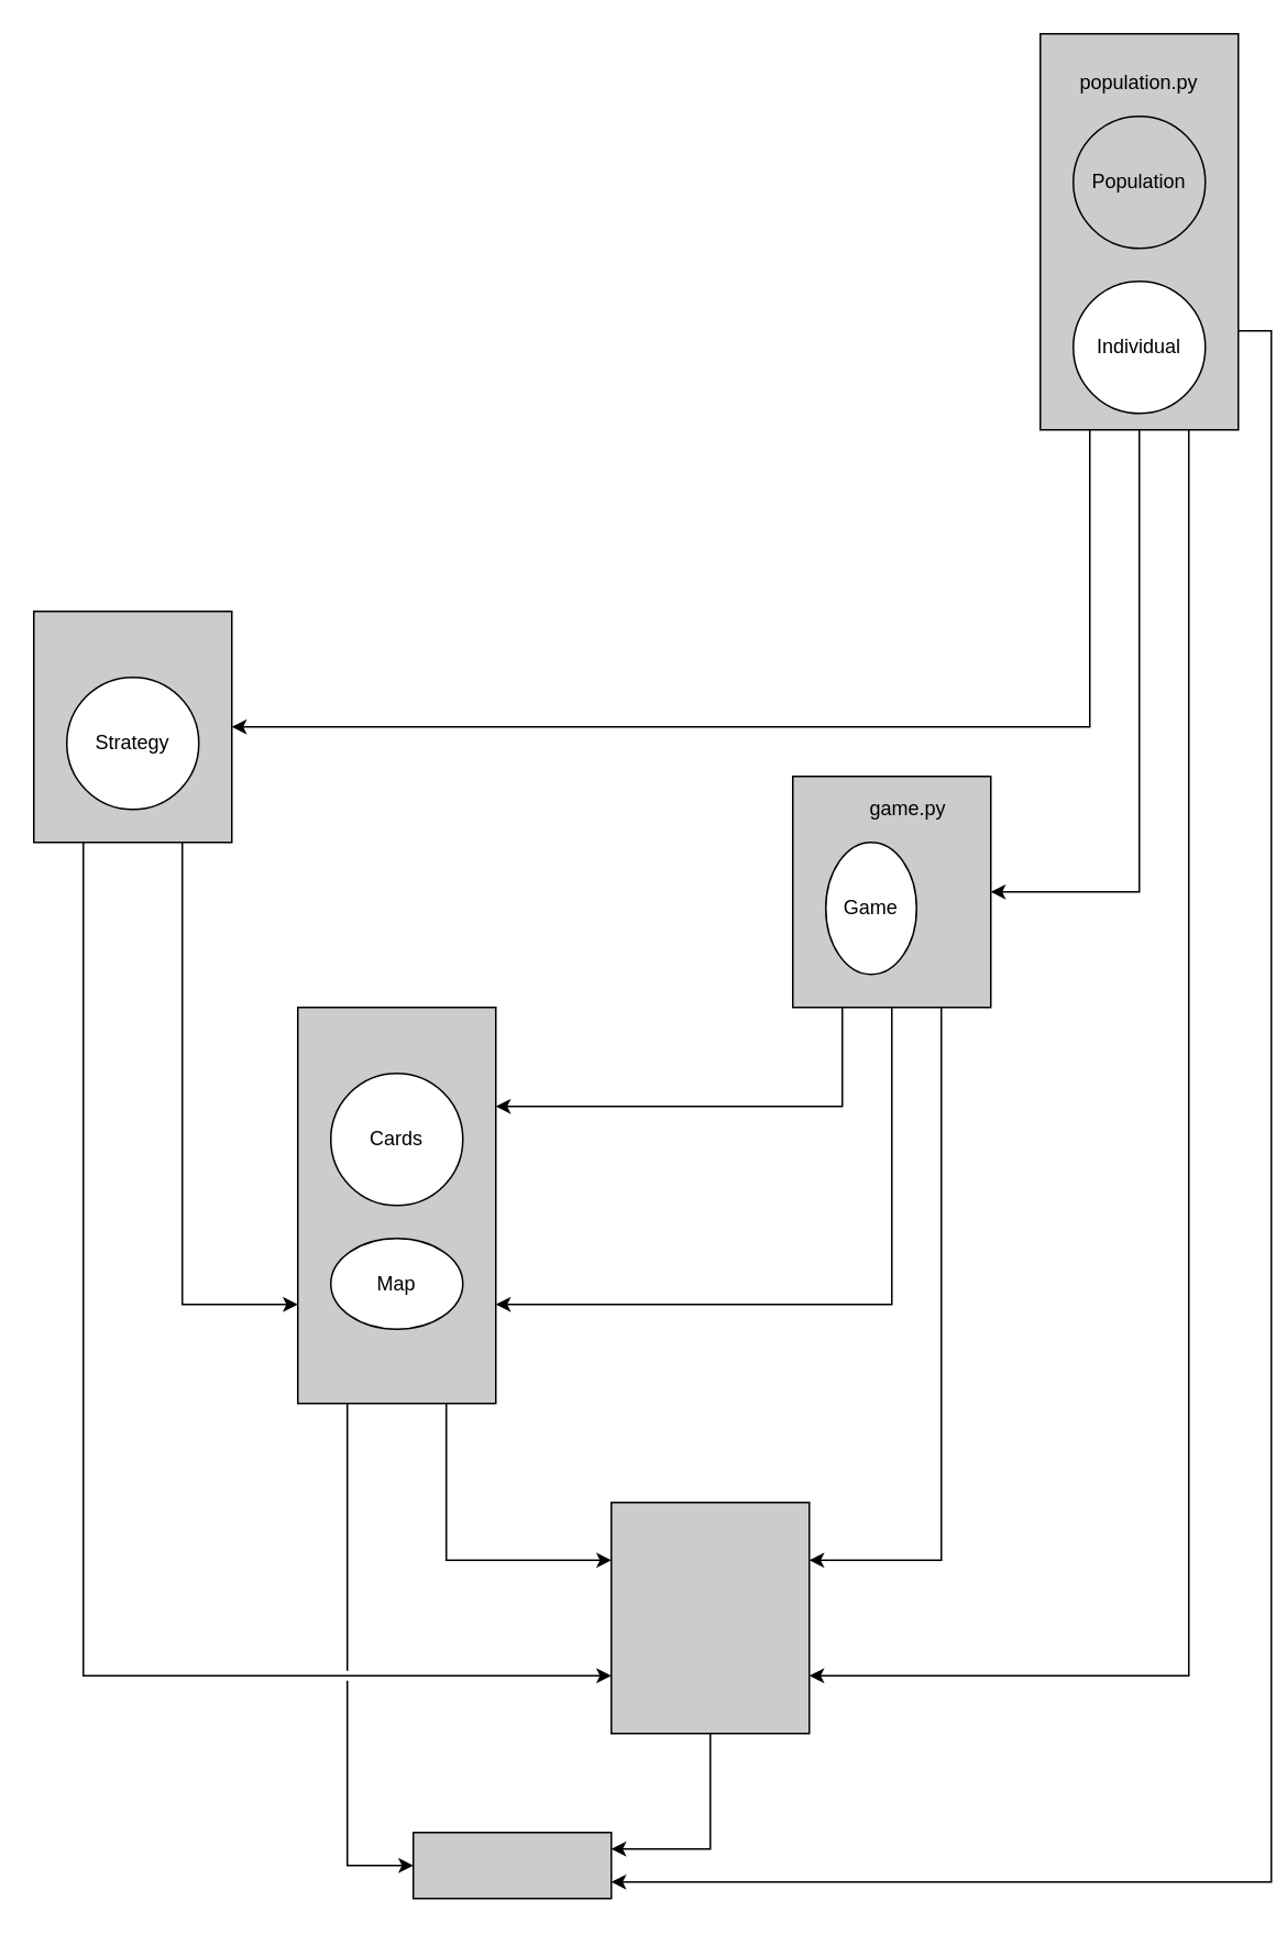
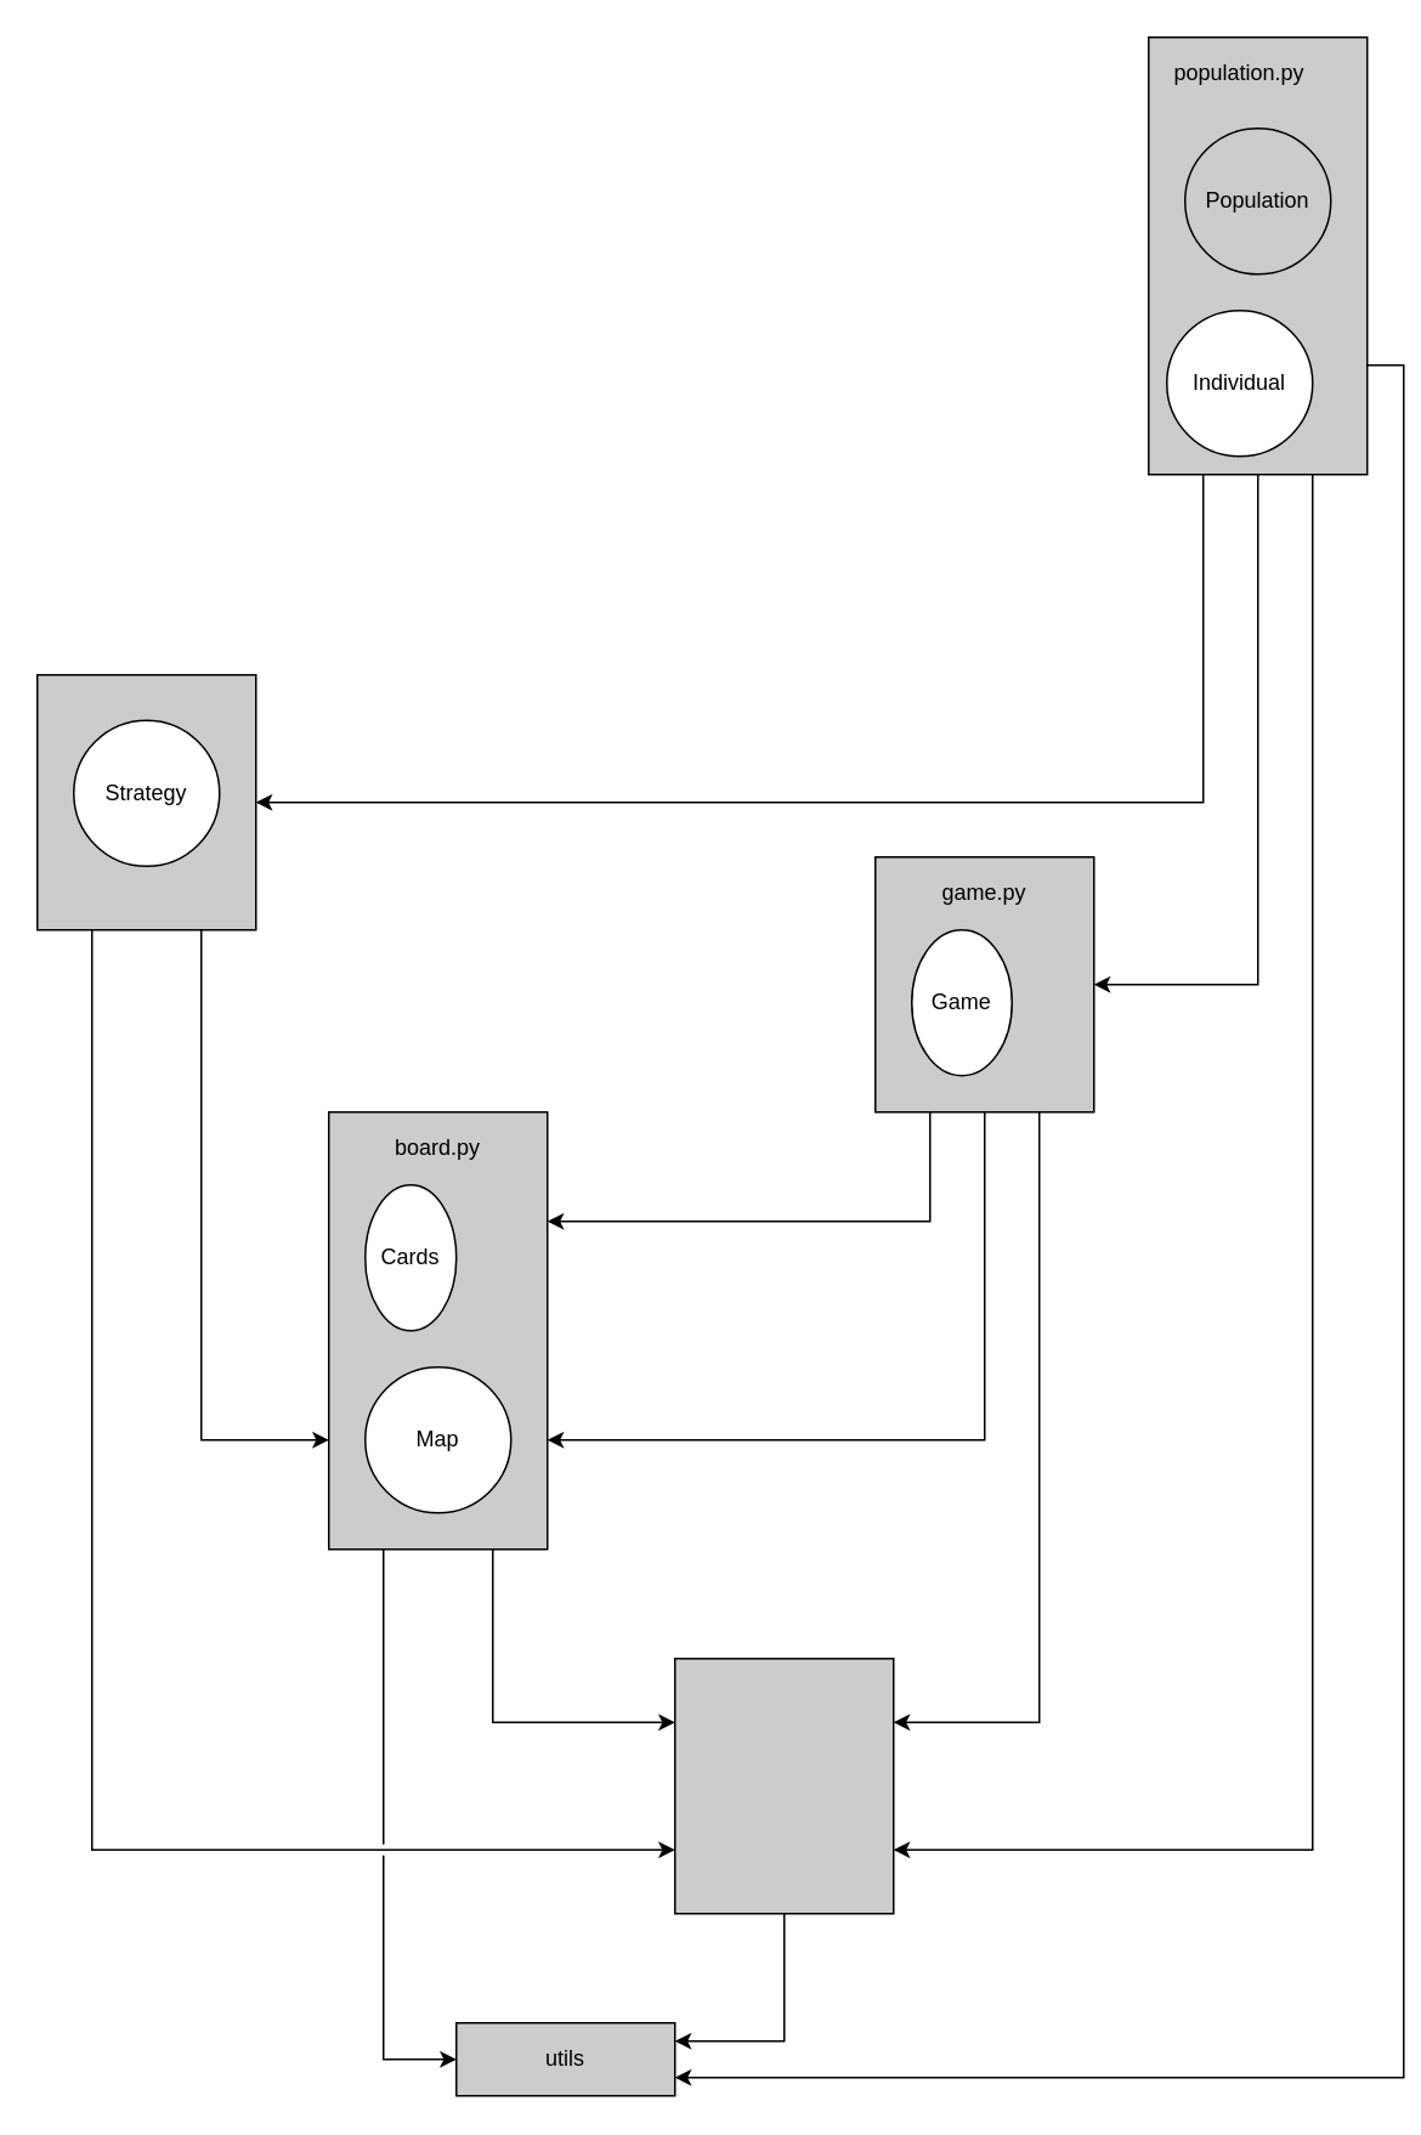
  <mxCell id="0" />
  <mxCell id="1" parent="0" />
  <mxCell id="2" style="edgeStyle=orthogonalEdgeStyle;rounded=0;orthogonalLoop=1;jettySize=auto;html=1;exitX=0.75;exitY=1;exitDx=0;exitDy=0;entryX=1;entryY=0.75;entryDx=0;entryDy=0;jumpStyle=gap;" parent="1" source="6" target="11" edge="1"><mxGeometry relative="1" as="geometry" /></mxCell>
  <mxCell id="3" style="edgeStyle=orthogonalEdgeStyle;rounded=0;jumpStyle=arc;orthogonalLoop=1;jettySize=auto;html=1;exitX=0.5;exitY=1;exitDx=0;exitDy=0;entryX=1;entryY=0.5;entryDx=0;entryDy=0;" parent="1" source="6" target="27" edge="1"><mxGeometry relative="1" as="geometry" /></mxCell>
  <mxCell id="4" style="edgeStyle=orthogonalEdgeStyle;rounded=0;jumpStyle=gap;jumpSize=10;orthogonalLoop=1;jettySize=auto;html=1;exitX=1;exitY=0.75;exitDx=0;exitDy=0;entryX=1;entryY=0.75;entryDx=0;entryDy=0;" parent="1" source="6" target="12" edge="1"><mxGeometry relative="1" as="geometry" /></mxCell>
  <mxCell id="5" style="edgeStyle=orthogonalEdgeStyle;rounded=0;jumpStyle=gap;jumpSize=10;orthogonalLoop=1;jettySize=auto;html=1;entryX=1;entryY=0.5;entryDx=0;entryDy=0;exitX=0.25;exitY=1;exitDx=0;exitDy=0;" parent="1" source="6" target="16" edge="1"><mxGeometry relative="1" as="geometry"><mxPoint x="710" y="290" as="sourcePoint" /><Array as="points"><mxPoint x="660" y="440" /></Array></mxGeometry></mxCell>
  <mxCell id="6" value="" style="rounded=0;whiteSpace=wrap;html=1;fillColor=#CCCCCC;gradientColor=none;" parent="1" vertex="1"><mxGeometry x="630" y="20" width="120" height="240" as="geometry" /></mxCell>
  <mxCell id="7" value="Population" style="ellipse;whiteSpace=wrap;html=1;aspect=fixed;fillColor=#cccccc;" parent="1" vertex="1"><mxGeometry x="650" y="70" width="80" height="80" as="geometry" /></mxCell>
- <mxCell id="8" value="Individual" style="ellipse;whiteSpace=wrap;html=1;aspect=fixed;" parent="1" vertex="1"><mxGeometry x="650" y="170" width="80" height="80" as="geometry" /></mxCell>
- <mxCell id="9" value="population.py" style="text;html=1;strokeColor=none;fillColor=none;align=center;verticalAlign=middle;whiteSpace=wrap;rounded=0;" parent="1" vertex="1"><mxGeometry x="670" y="40" width="40" height="20" as="geometry" /></mxCell>
+ <mxCell id="8" value="Individual" style="ellipse;whiteSpace=wrap;html=1;aspect=fixed;" parent="1" vertex="1"><mxGeometry x="640" y="170" width="80" height="80" as="geometry" /></mxCell>
+ <mxCell id="9" value="population.py" style="text;html=1;strokeColor=none;fillColor=none;align=center;verticalAlign=middle;whiteSpace=wrap;rounded=0;" parent="1" vertex="1"><mxGeometry x="660" y="30" width="40" height="20" as="geometry" /></mxCell>
  <mxCell id="10" style="edgeStyle=orthogonalEdgeStyle;rounded=0;orthogonalLoop=1;jettySize=auto;html=1;exitX=0.5;exitY=1;exitDx=0;exitDy=0;entryX=1;entryY=0.25;entryDx=0;entryDy=0;" parent="1" source="11" target="12" edge="1"><mxGeometry relative="1" as="geometry" /></mxCell>
  <mxCell id="11" value="" style="rounded=0;whiteSpace=wrap;html=1;fillColor=#CCCCCC;gradientColor=none;" parent="1" vertex="1"><mxGeometry x="370" y="910" width="120" height="140" as="geometry" /></mxCell>
  <mxCell id="12" value="" style="rounded=0;whiteSpace=wrap;html=1;fillColor=#CCCCCC;gradientColor=none;" parent="1" vertex="1"><mxGeometry x="250" y="1110" width="120" height="40" as="geometry" /></mxCell>
+ <mxCell id="13" value="utils" style="text;html=1;strokeColor=none;fillColor=none;align=center;verticalAlign=middle;whiteSpace=wrap;rounded=0;" parent="1" vertex="1"><mxGeometry x="290" y="1120" width="40" height="20" as="geometry" /></mxCell>
  <mxCell id="14" style="edgeStyle=orthogonalEdgeStyle;rounded=0;orthogonalLoop=1;jettySize=auto;html=1;exitX=0.25;exitY=1;exitDx=0;exitDy=0;entryX=0;entryY=0.75;entryDx=0;entryDy=0;jumpStyle=gap;jumpSize=10;" parent="1" source="16" target="11" edge="1"><mxGeometry relative="1" as="geometry" /></mxCell>
  <mxCell id="15" style="edgeStyle=orthogonalEdgeStyle;rounded=0;orthogonalLoop=1;jettySize=auto;html=1;exitX=0.75;exitY=1;exitDx=0;exitDy=0;entryX=0;entryY=0.75;entryDx=0;entryDy=0;jumpStyle=gap;jumpSize=10;" parent="1" source="16" target="20" edge="1"><mxGeometry relative="1" as="geometry" /></mxCell>
  <mxCell id="16" value="" style="rounded=0;whiteSpace=wrap;html=1;fillColor=#CCCCCC;gradientColor=none;" parent="1" vertex="1"><mxGeometry x="20" y="370" width="120" height="140" as="geometry" /></mxCell>
- <mxCell id="17" value="Strategy" style="ellipse;whiteSpace=wrap;html=1;aspect=fixed;" parent="1" vertex="1"><mxGeometry x="40" y="410" width="80" height="80" as="geometry" /></mxCell>
+ <mxCell id="17" value="Strategy" style="ellipse;whiteSpace=wrap;html=1;aspect=fixed;" parent="1" vertex="1"><mxGeometry x="40" y="395" width="80" height="80" as="geometry" /></mxCell>
  <mxCell id="18" style="edgeStyle=orthogonalEdgeStyle;rounded=0;orthogonalLoop=1;jettySize=auto;html=1;exitX=0.25;exitY=1;exitDx=0;exitDy=0;entryX=0;entryY=0.5;entryDx=0;entryDy=0;jumpStyle=gap;" parent="1" source="20" target="12" edge="1"><mxGeometry relative="1" as="geometry" /></mxCell>
  <mxCell id="19" style="edgeStyle=orthogonalEdgeStyle;rounded=0;orthogonalLoop=1;jettySize=auto;html=1;exitX=0.75;exitY=1;exitDx=0;exitDy=0;entryX=0;entryY=0.25;entryDx=0;entryDy=0;jumpStyle=arc;" parent="1" source="20" target="11" edge="1"><mxGeometry relative="1" as="geometry" /></mxCell>
  <mxCell id="20" value="" style="rounded=0;whiteSpace=wrap;html=1;fillColor=#CCCCCC;gradientColor=none;" parent="1" vertex="1"><mxGeometry x="180" y="610" width="120" height="240" as="geometry" /></mxCell>
- <mxCell id="21" value="Cards" style="ellipse;whiteSpace=wrap;html=1;aspect=fixed;" parent="1" vertex="1"><mxGeometry x="200" y="650" width="80" height="80" as="geometry" /></mxCell>
- <mxCell id="22" value="Map" style="ellipse;whiteSpace=wrap;html=1;aspect=fixed;" parent="1" vertex="1"><mxGeometry x="200" y="750" width="80" height="55" as="geometry" /></mxCell>
+ <mxCell id="21" value="Cards" style="ellipse;whiteSpace=wrap;html=1;aspect=fixed;" parent="1" vertex="1"><mxGeometry x="200" y="650" width="50" height="80" as="geometry" /></mxCell>
+ <mxCell id="22" value="Map" style="ellipse;whiteSpace=wrap;html=1;aspect=fixed;" parent="1" vertex="1"><mxGeometry x="200" y="750" width="80" height="80" as="geometry" /></mxCell>
+ <mxCell id="23" value="board.py" style="text;html=1;strokeColor=none;fillColor=none;align=center;verticalAlign=middle;whiteSpace=wrap;rounded=0;" parent="1" vertex="1"><mxGeometry x="220" y="620" width="40" height="20" as="geometry" /></mxCell>
  <mxCell id="24" style="edgeStyle=orthogonalEdgeStyle;rounded=0;jumpStyle=arc;orthogonalLoop=1;jettySize=auto;html=1;exitX=0.75;exitY=1;exitDx=0;exitDy=0;entryX=1;entryY=0.25;entryDx=0;entryDy=0;" parent="1" source="27" target="11" edge="1"><mxGeometry relative="1" as="geometry" /></mxCell>
  <mxCell id="25" style="edgeStyle=orthogonalEdgeStyle;rounded=0;jumpStyle=gap;jumpSize=10;orthogonalLoop=1;jettySize=auto;html=1;exitX=0.25;exitY=1;exitDx=0;exitDy=0;entryX=1;entryY=0.25;entryDx=0;entryDy=0;" parent="1" source="27" target="20" edge="1"><mxGeometry relative="1" as="geometry" /></mxCell>
  <mxCell id="26" style="edgeStyle=orthogonalEdgeStyle;rounded=0;jumpStyle=gap;jumpSize=10;orthogonalLoop=1;jettySize=auto;html=1;exitX=0.5;exitY=1;exitDx=0;exitDy=0;entryX=1;entryY=0.75;entryDx=0;entryDy=0;" parent="1" source="27" target="20" edge="1"><mxGeometry relative="1" as="geometry" /></mxCell>
  <mxCell id="27" value="" style="rounded=0;whiteSpace=wrap;html=1;fillColor=#CCCCCC;gradientColor=none;" parent="1" vertex="1"><mxGeometry x="480" y="470" width="120" height="140" as="geometry" /></mxCell>
  <mxCell id="28" value="Game" style="ellipse;whiteSpace=wrap;html=1;aspect=fixed;" parent="1" vertex="1"><mxGeometry x="500" y="510" width="55" height="80" as="geometry" /></mxCell>
- <mxCell id="29" value="game.py" style="text;html=1;strokeColor=none;fillColor=none;align=center;verticalAlign=middle;whiteSpace=wrap;rounded=0;" parent="1" vertex="1"><mxGeometry x="530" y="480" width="40" height="20" as="geometry" /></mxCell>
+ <mxCell id="29" value="game.py" style="text;html=1;strokeColor=none;fillColor=none;align=center;verticalAlign=middle;whiteSpace=wrap;rounded=0;" parent="1" vertex="1"><mxGeometry x="520" y="480" width="40" height="20" as="geometry" /></mxCell>
